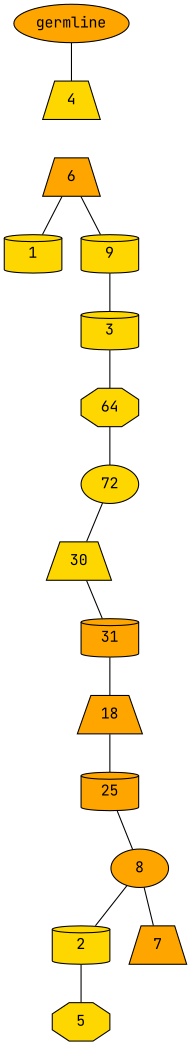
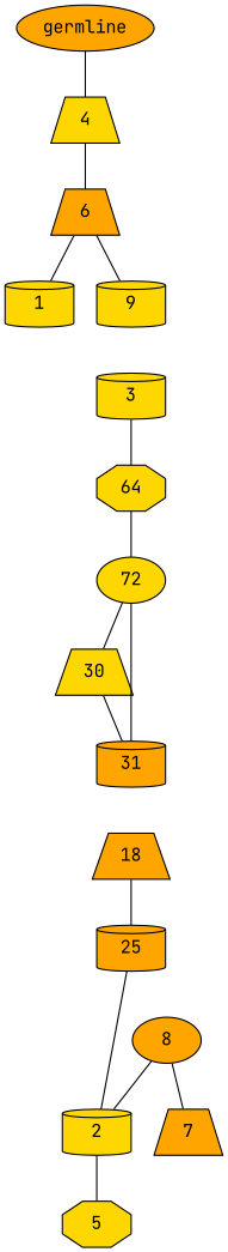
  graph {
    fontname="JetBrains Mono"
    rankdir=UD
    splines=line
    node [fillcolor=gold fontname="JetBrains Mono" shape=cylinder style=filled]
    edge [fontname="JetBrains Mono"]
    n1 [fillcolor=orange label=germline shape=ellipse]
    n2 [label=4 shape=trapezium]
    n3 [fillcolor=orange label=6 shape=trapezium]
    n4 [label=1]
    n5 [label=9]
    n6 [label=3]
    n7 [label=64 shape=octagon]
    n8 [label=72 shape=ellipse]
    n9 [label=30 shape=trapezium]
    n10 [fillcolor=orange label=31]
    n11 [fillcolor=orange label=18 shape=trapezium]
    n12 [fillcolor=orange label=25]
    n13 [fillcolor=orange label=8 shape=ellipse]
    n14 [label=2]
    n15 [fillcolor=orange label=7 shape=trapezium]
    n16 [label=5 shape=octagon]
    n1 -- n2
+   n2 -- n3
    n3 -- n4
    n3 -- n5
-   n5 -- n6
    n6 -- n7
    n7 -- n8
    n8 -- n9
    n9 -- n10
-   n10 -- n11
+   n10 -- n8
    n11 -- n12
-   n12 -- n13
+   n12 -- n14
    n13 -- n14
    n13 -- n15
    n14 -- n16
  }
